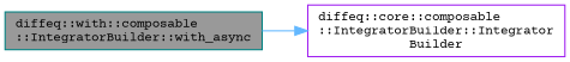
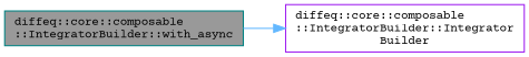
  digraph {
    rankdir=LR
    fontname="Courier Prime"
    node [fontname="Courier Prime" fontsize=10 shape=box style=filled]
-   n1 [color=teal fillcolor=grey60 fontcolor=black height=0.2 label="diffeq::with::composable\l::IntegratorBuilder::with_async" width=0.4]
+   n1 [color=teal fillcolor=grey60 fontcolor=black height=0.2 label="diffeq::core::composable\l::IntegratorBuilder::with_async" width=0.4]
    n2 [color=purple fillcolor=white height=0.2 label="diffeq::core::composable\l::IntegratorBuilder::Integrator\lBuilder" width=0.4]
    n1 -> n2 [color=steelblue1 fontname="Courier Prime" fontsize=10 labelfontname=Helvetica labelfontsize=10 style=solid]
  }
